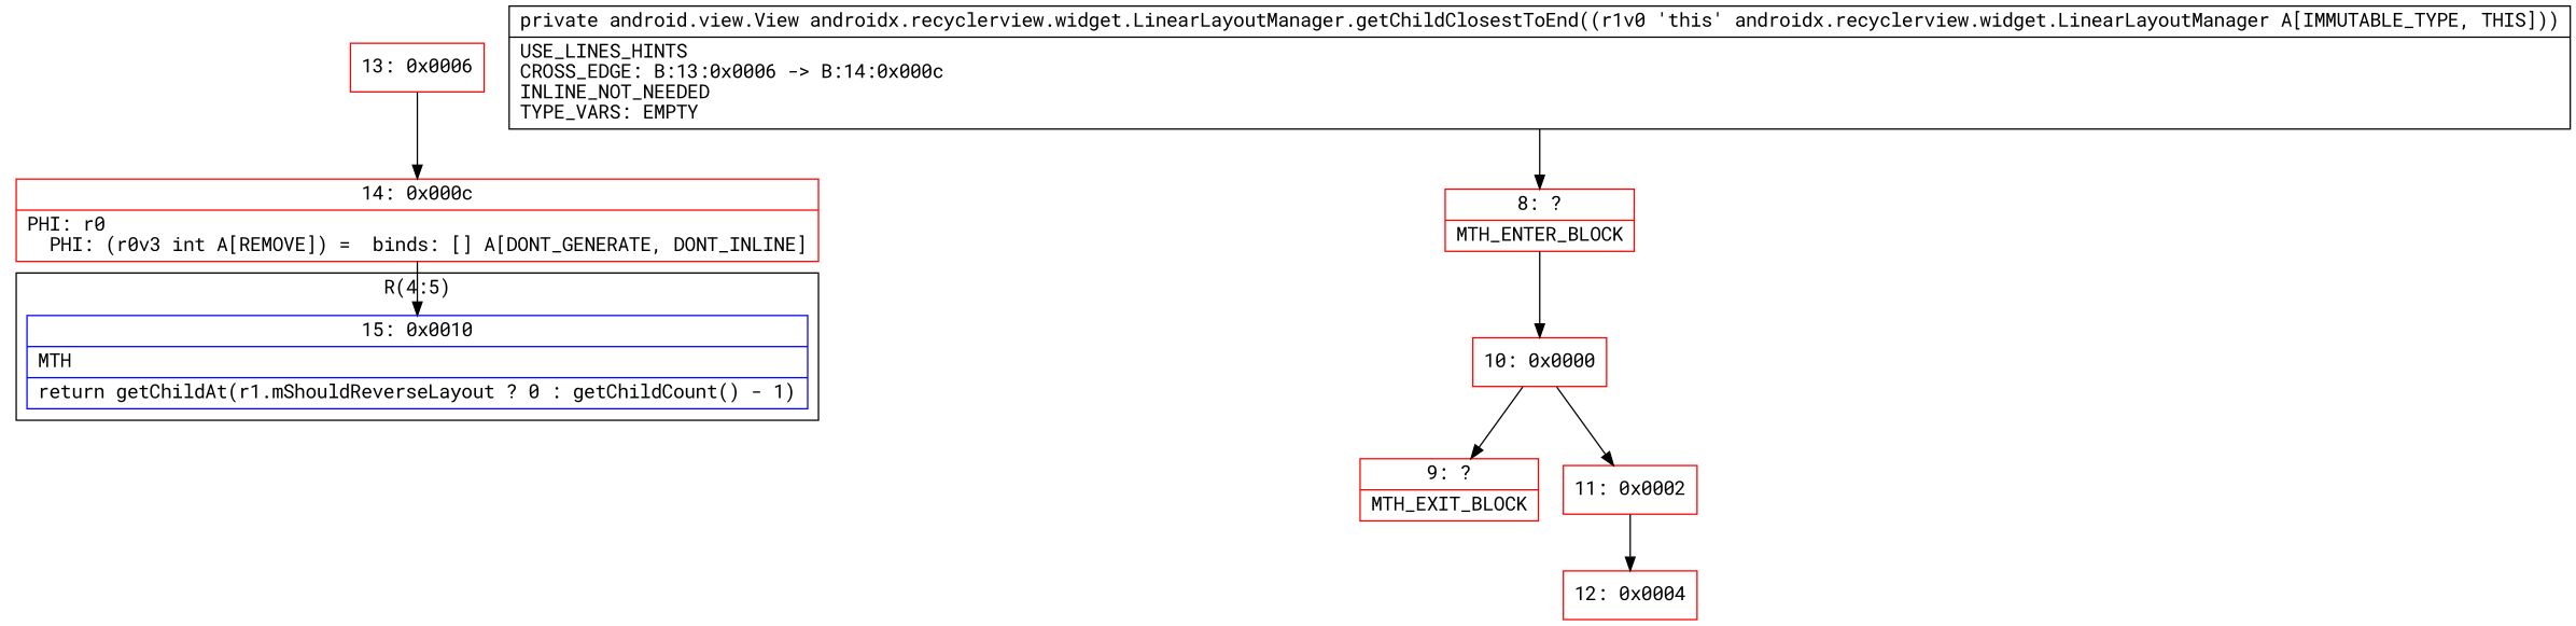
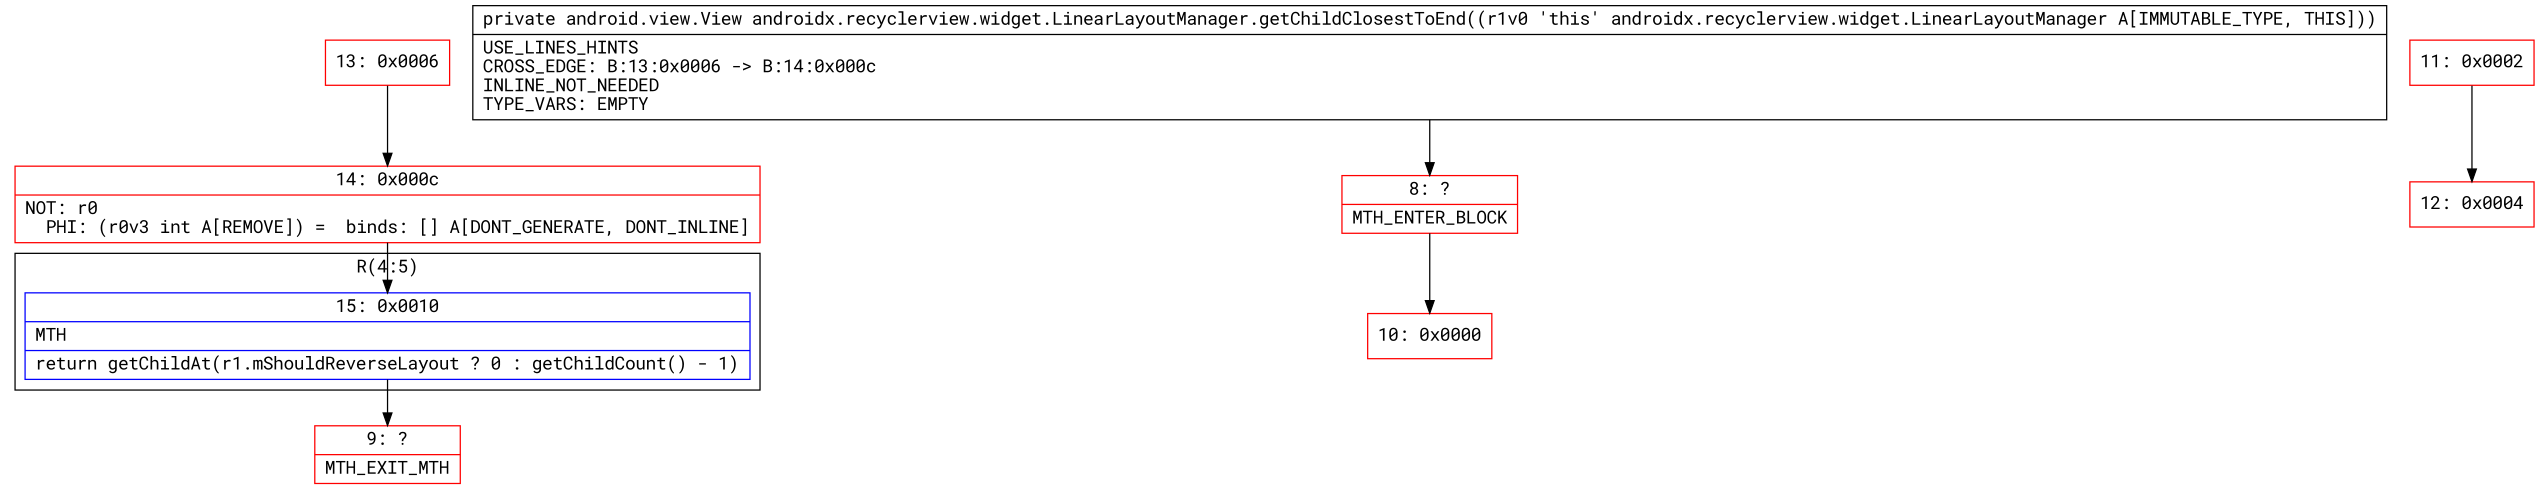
  digraph {
    fontname="Roboto Mono"
    node [color=red fontname="Roboto Mono" shape=record]
    edge [fontname="Roboto Mono"]
    n1 [color=blue label="{15\:\ 0x0010|MTH\l|return getChildAt(r1.mShouldReverseLayout ? 0 : getChildCount() \- 1)\l}"]
-   n2 [label="{9\:\ ?|MTH_EXIT_BLOCK\l}"]
+   n2 [label="{9\:\ ?|MTH_EXIT_MTH\l}"]
    n3 [label="{8\:\ ?|MTH_ENTER_BLOCK\l}"]
    n4 [label="{10\:\ 0x0000}"]
    n5 [label="{11\:\ 0x0002}"]
    n6 [label="{12\:\ 0x0004}"]
    n7 [label="{13\:\ 0x0006}"]
-   n8 [label="{14\:\ 0x000c|PHI: r0 \l  PHI: (r0v3 int A[REMOVE]) =  binds: [] A[DONT_GENERATE, DONT_INLINE]\l}"]
+   n8 [label="{14\:\ 0x000c|NOT: r0 \l  PHI: (r0v3 int A[REMOVE]) =  binds: [] A[DONT_GENERATE, DONT_INLINE]\l}"]
    n9 [label="{private android.view.View androidx.recyclerview.widget.LinearLayoutManager.getChildClosestToEnd((r1v0 'this' androidx.recyclerview.widget.LinearLayoutManager A[IMMUTABLE_TYPE, THIS]))  | USE_LINES_HINTS\lCROSS_EDGE: B:13:0x0006 \-\> B:14:0x000c\lINLINE_NOT_NEEDED\lTYPE_VARS: EMPTY\l}" color=""]
    subgraph cluster_1 {
      label="R(4:5)"
      n1
    }
-   n4 -> n2
+   n1 -> n2
    n3 -> n4
-   n4 -> n5
    n5 -> n6
    n7 -> n8
    n8 -> n1
    n9 -> n3
  }
